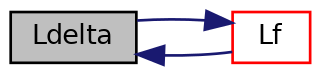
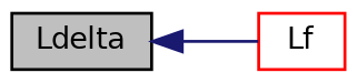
  digraph {
    rankdir=LR
    node [fontname=Helvetica fontsize=10 shape=record]
    edge [color=midnightblue dir=back fontname=Helvetica fontsize=10 labelfontname=Helvetica labelfontsize=10 style=solid]
    n1 [color=black fillcolor=grey75 fontcolor=black height=0.2 label=Ldelta style=filled width=0.4]
    n2 [color=red height=0.2 label=Lf width=0.4]
    n1 -> n2
-   n2 -> n1
  }
